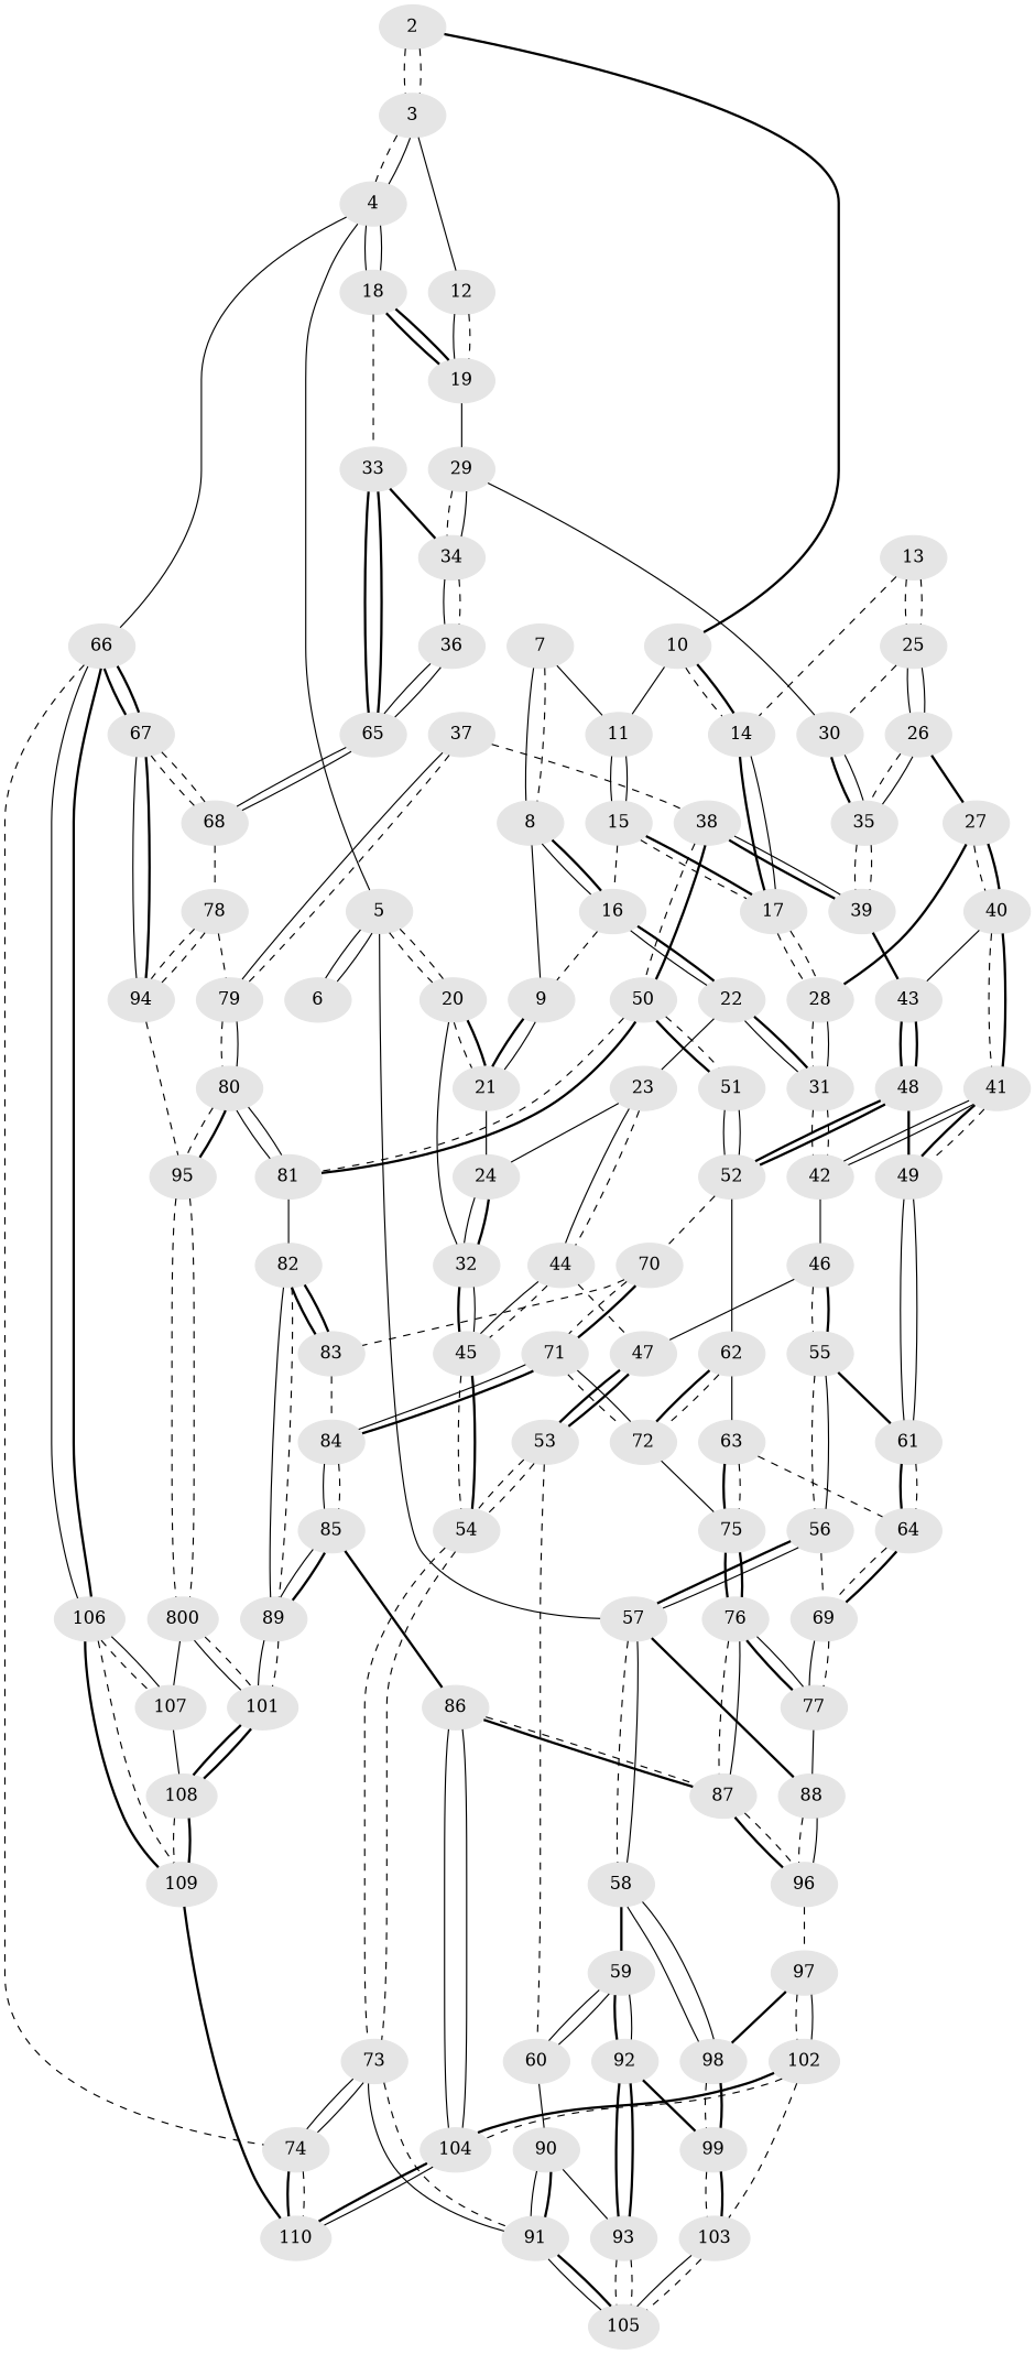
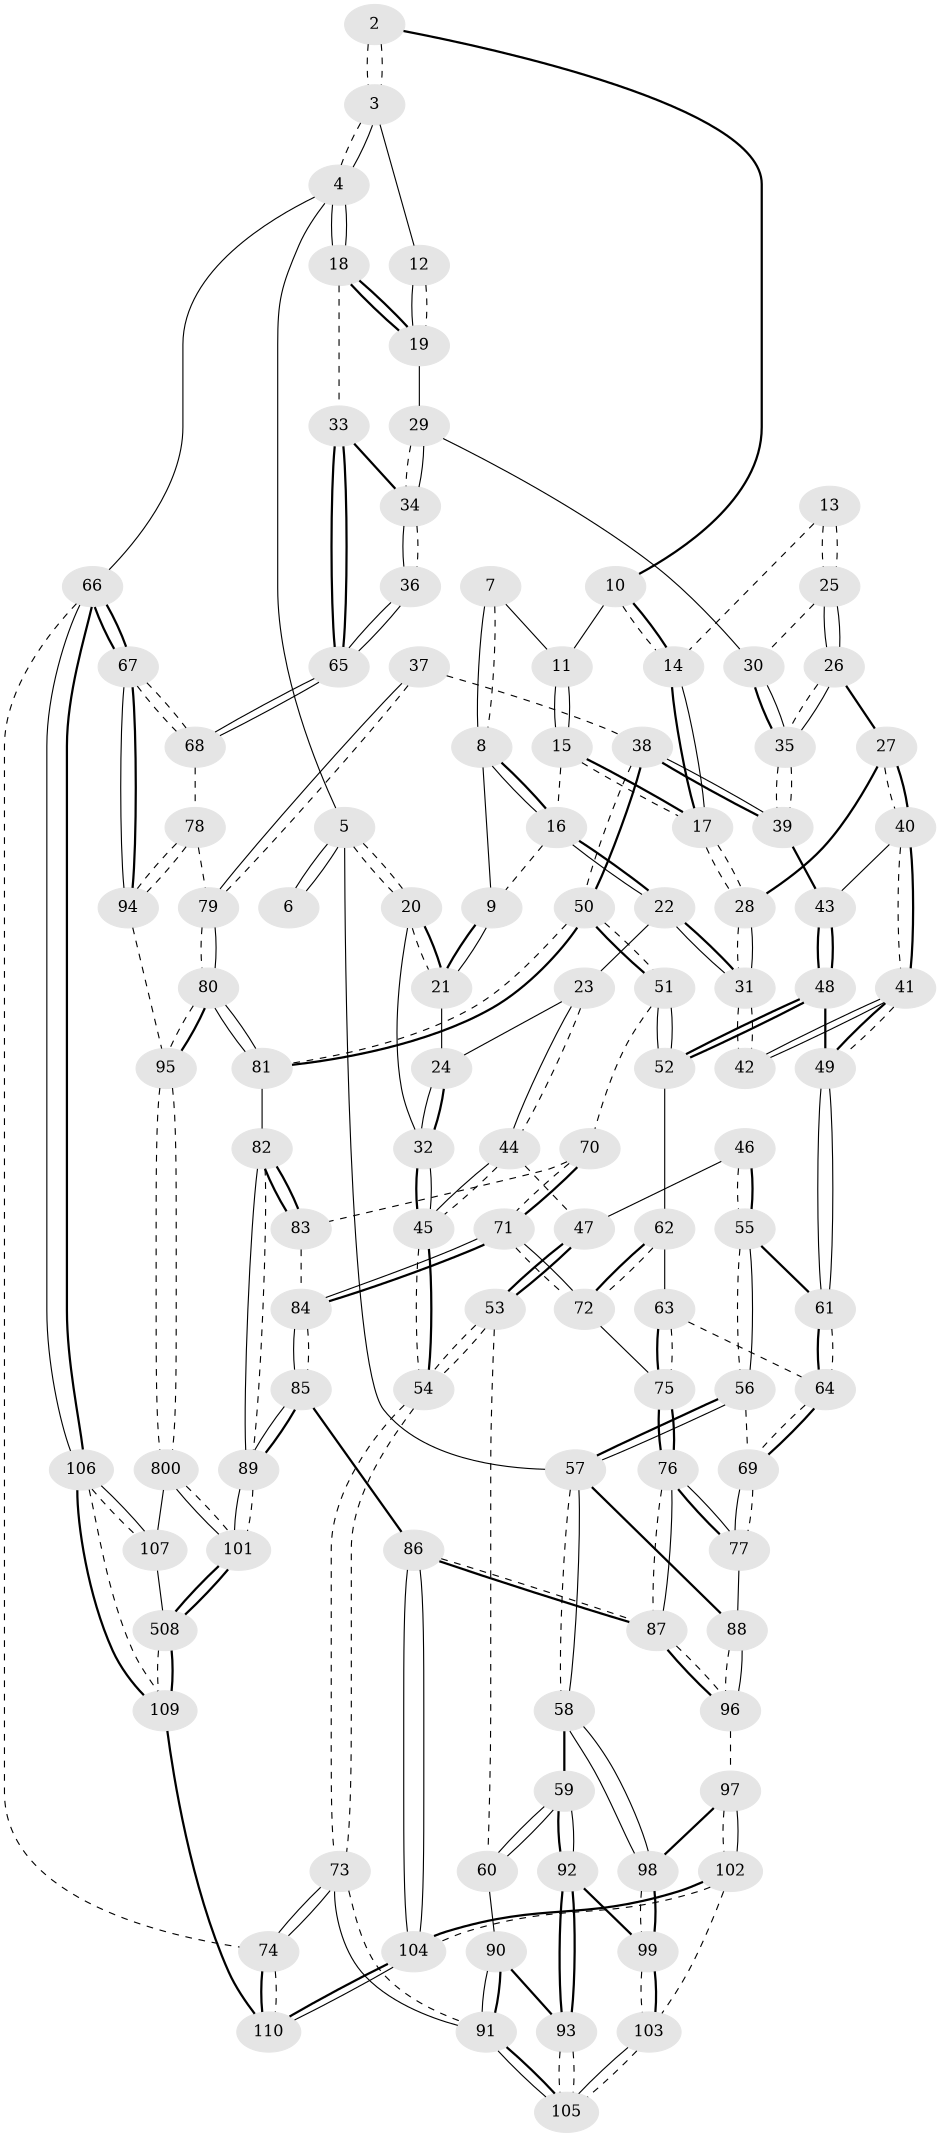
  graph {
    node [color=gray90 style=filled]
    edge [style=solid]
    2
    3
    10
    7
    8
    11
    4
    12
    14
    5
    18
    66
    19
    6
    20
    57
    33
    74
    67
    106
    21
    32
    110
    9
    16
    15
    22
    24
    17
    13
    25
    29
    26
    30
    28
    23
    31
    34
    65
    45
    44
    42
    47
    27
    35
    40
    39
    43
    41
    36
    46
    54
    68
    37
    38
    79
    50
    80
    51
    81
    48
    49
    61
    55
    52
    53
    73
    56
    60
    62
    64
    70
    82
    71
    83
    63
    72
    90
    91
    69
    58
    88
    77
    59
    98
    96
    92
    99
    93
    75
    76
    78
    94
    107
    109
    95
    84
    85
    105
    87
    n101 [label=800]
    89
    101
    86
    104
    97
-   108
+   108 [label=508]
    103
    102
    2 -- 3 [style=dashed]
    2 -- 3 [style=dashed]
    2 -- 10 [style=bold]
    3 -- 4 [style=dashed]
    3 -- 4
    3 -- 12
    10 -- 11
    10 -- 14 [style=dashed]
    10 -- 14 [style=bold]
    7 -- 8
    7 -- 8 [style=dashed]
    7 -- 11
    8 -- 9
    8 -- 16
    8 -- 16 [style=bold]
    11 -- 15
    11 -- 15
    4 -- 5
    4 -- 18
    4 -- 18
    4 -- 66
    12 -- 19
    12 -- 19 [style=dashed]
    14 -- 17 [style=bold]
    14 -- 17
    5 -- 6
    5 -- 6
    5 -- 20 [style=dashed]
    5 -- 20 [style=dashed]
    5 -- 57
    18 -- 19 [style=bold]
    18 -- 19 [style=bold]
    18 -- 33 [style=dashed]
    66 -- 74 [style=dashed]
    66 -- 67 [style=bold]
    66 -- 67 [style=bold]
    66 -- 106
    66 -- 106 [style=bold]
    19 -- 29
    20 -- 21 [style=dashed]
    20 -- 21 [style=bold]
    20 -- 32
    57 -- 58 [style=dashed]
    57 -- 58
    57 -- 88 [style=bold]
    33 -- 34 [style=bold]
    33 -- 65 [style=bold]
    33 -- 65 [style=bold]
    74 -- 110 [style=bold]
    74 -- 110 [style=dashed]
    67 -- 68 [style=dashed]
    67 -- 68 [style=dashed]
    67 -- 94
    67 -- 94 [style=bold]
    106 -- 107 [style=dashed]
    106 -- 107
    106 -- 109 [style=bold]
    106 -- 109 [style=dashed]
    21 -- 24
    32 -- 45 [style=bold]
    32 -- 45
    9 -- 21 [style=bold]
    9 -- 21
    16 -- 9 [style=dashed]
    16 -- 22
    16 -- 22 [style=bold]
    15 -- 16 [style=dashed]
    15 -- 17 [style=dashed]
    15 -- 17 [style=bold]
    22 -- 23
    22 -- 31
    22 -- 31 [style=bold]
    24 -- 32
    24 -- 32 [style=bold]
    17 -- 28 [style=dashed]
    17 -- 28 [style=dashed]
    13 -- 14 [style=dashed]
    13 -- 25 [style=dashed]
    13 -- 25 [style=dashed]
    25 -- 26
    25 -- 26
    25 -- 30 [style=dashed]
    29 -- 30
    29 -- 34 [style=dashed]
    29 -- 34
    26 -- 27 [style=bold]
    26 -- 35 [style=dashed]
    26 -- 35
    30 -- 35 [style=bold]
    30 -- 35
    28 -- 31 [style=dashed]
    28 -- 31
    23 -- 24
    23 -- 44
    23 -- 44 [style=dashed]
    31 -- 42 [style=dashed]
    31 -- 42 [style=dashed]
    34 -- 36
    34 -- 36 [style=dashed]
    65 -- 68
    65 -- 68
    45 -- 54 [style=dashed]
    45 -- 54 [style=bold]
    44 -- 45
    44 -- 45 [style=dashed]
    44 -- 47 [style=dashed]
-   42 -- 46
    47 -- 53 [style=bold]
    47 -- 53 [style=bold]
    27 -- 28 [style=bold]
    27 -- 40 [style=dashed]
    27 -- 40 [style=bold]
    35 -- 39 [style=dashed]
    35 -- 39 [style=dashed]
    40 -- 43
    40 -- 41 [style=dashed]
    40 -- 41 [style=bold]
    39 -- 43 [style=bold]
    43 -- 48 [style=bold]
    43 -- 48 [style=bold]
    41 -- 42
    41 -- 42
    41 -- 49 [style=bold]
    41 -- 49 [style=dashed]
    36 -- 65
    36 -- 65
    46 -- 47
    46 -- 55 [style=dashed]
    46 -- 55 [style=bold]
    54 -- 73 [style=dashed]
    54 -- 73 [style=dashed]
    68 -- 78 [style=dashed]
    37 -- 38 [style=dashed]
    37 -- 79
    37 -- 79 [style=dashed]
    38 -- 39 [style=bold]
    38 -- 39
    38 -- 50 [style=dashed]
    38 -- 50 [style=bold]
    79 -- 80 [style=dashed]
    79 -- 80
    50 -- 51 [style=bold]
    50 -- 51 [style=dashed]
    50 -- 81 [style=dashed]
    50 -- 81 [style=bold]
    80 -- 81
    80 -- 81
    80 -- 95 [style=dashed]
    80 -- 95 [style=bold]
    51 -- 52
    51 -- 52
-   52 -- 70 [style=dashed]
+   51 -- 70 [style=dashed]
    81 -- 82
    48 -- 49 [style=bold]
    48 -- 52 [style=bold]
    48 -- 52 [style=bold]
    49 -- 61
    49 -- 61
    61 -- 64 [style=bold]
    61 -- 64 [style=dashed]
    55 -- 61 [style=bold]
    55 -- 56 [style=dashed]
    55 -- 56
    52 -- 62
    53 -- 54 [style=dashed]
    53 -- 54 [style=dashed]
    53 -- 60 [style=dashed]
    73 -- 74
    73 -- 74
    73 -- 91
    73 -- 91 [style=dashed]
    56 -- 57 [style=bold]
    56 -- 57
    56 -- 69 [style=dashed]
    60 -- 90
    62 -- 63
    62 -- 72 [style=bold]
    62 -- 72 [style=dashed]
    64 -- 69 [style=dashed]
    64 -- 69 [style=bold]
    70 -- 71 [style=dashed]
    70 -- 71 [style=bold]
    70 -- 83 [style=dashed]
    82 -- 83 [style=bold]
    82 -- 83 [style=bold]
    82 -- 89
    82 -- 89 [style=dashed]
    71 -- 72 [style=dashed]
    71 -- 72
    71 -- 84
    71 -- 84 [style=bold]
    83 -- 84 [style=dashed]
    63 -- 64 [style=dashed]
    63 -- 75 [style=bold]
    63 -- 75 [style=dashed]
    72 -- 75
    90 -- 91
    90 -- 91 [style=bold]
-   90 -- 93
+   90 -- 93 [style=bold]
    91 -- 105
    91 -- 105 [style=bold]
    69 -- 77
    69 -- 77 [style=dashed]
    58 -- 59 [style=bold]
    58 -- 98
    58 -- 98
    88 -- 96 [style=dashed]
    88 -- 96
    77 -- 88
    59 -- 60
    59 -- 60
    59 -- 92 [style=bold]
    59 -- 92
    98 -- 99 [style=dashed]
    98 -- 99 [style=bold]
    96 -- 97 [style=dashed]
    92 -- 99 [style=bold]
    92 -- 93 [style=bold]
    92 -- 93 [style=bold]
    99 -- 103 [style=dashed]
    99 -- 103 [style=bold]
    93 -- 105 [style=dashed]
    93 -- 105 [style=dashed]
    75 -- 76 [style=bold]
    75 -- 76 [style=bold]
    76 -- 77 [style=bold]
    76 -- 77
    76 -- 87 [style=dashed]
    76 -- 87
    78 -- 79 [style=dashed]
    78 -- 94 [style=dashed]
    78 -- 94 [style=dashed]
    94 -- 95 [style=dashed]
    107 -- 108
    109 -- 110 [style=bold]
    95 -- n101 [style=dashed]
    95 -- n101 [style=dashed]
    84 -- 85
    84 -- 85 [style=dashed]
    85 -- 89
    85 -- 89 [style=bold]
    85 -- 86 [style=bold]
    87 -- 96 [style=bold]
    87 -- 96 [style=dashed]
    n101 -- 107
    n101 -- 101
    n101 -- 101 [style=dashed]
    89 -- 101
    89 -- 101 [style=dashed]
    101 -- 108 [style=bold]
    101 -- 108 [style=bold]
    86 -- 87 [style=bold]
    86 -- 87 [style=dashed]
    86 -- 104
    86 -- 104
    104 -- 110 [style=bold]
    104 -- 110
    97 -- 98 [style=bold]
    97 -- 102 [style=dashed]
    97 -- 102
    108 -- 109 [style=dashed]
    108 -- 109 [style=bold]
    103 -- 105
    103 -- 105 [style=dashed]
    102 -- 104 [style=bold]
    102 -- 104 [style=dashed]
    102 -- 103 [style=dashed]
  }
